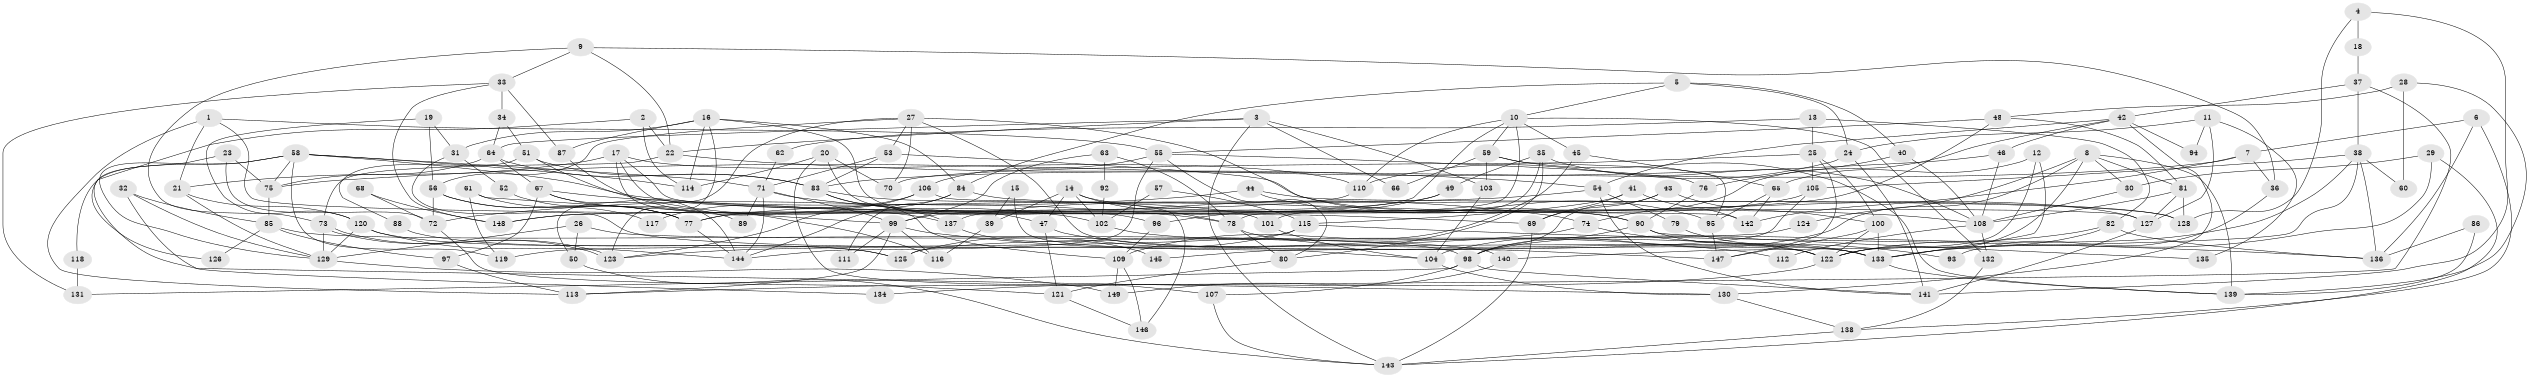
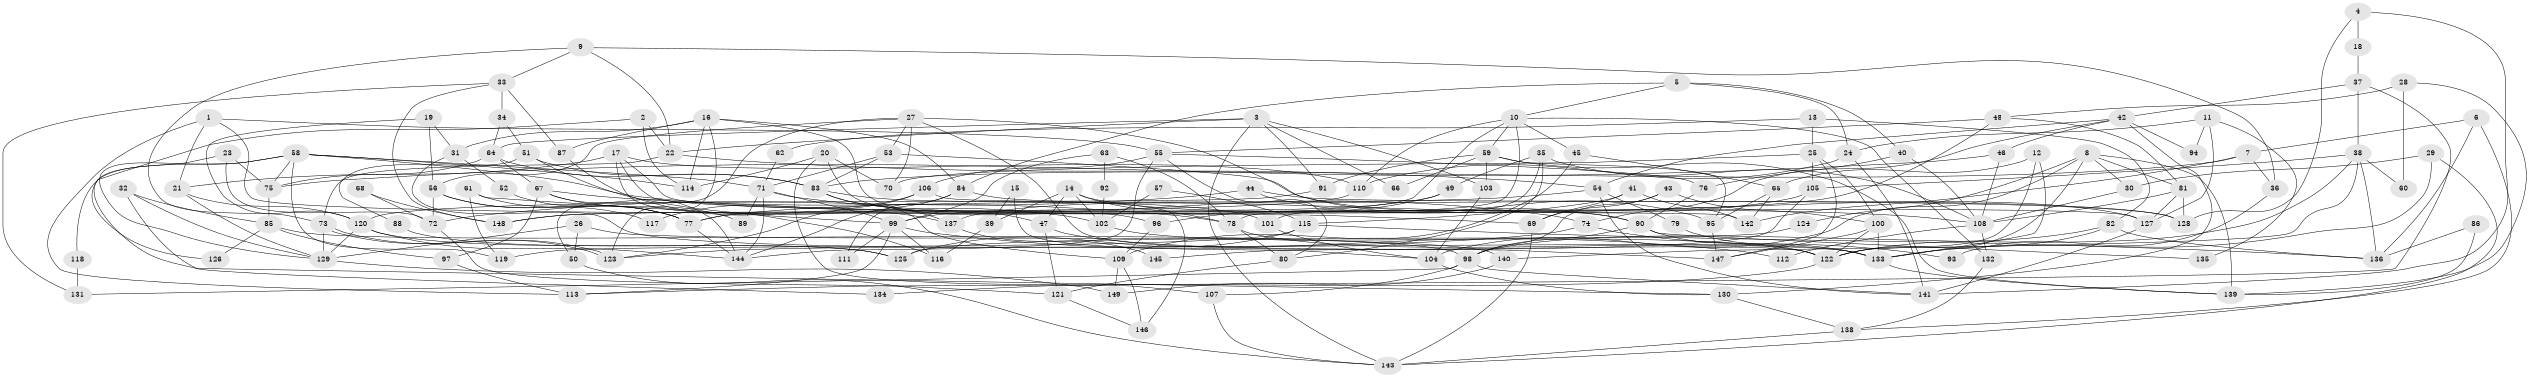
  graph {
    node [color=gray90 style=filled]
    1
    21
    55
    113
    142
    120
    129
    80
    76
    106
    144
    2
    22
    114
    126
    73
    54
    3
    64
    66
+   91
    103
    143
    83
    75
    67
    104
    4
    18
    128
    141
    37
    5
    10
    24
    40
    84
    45
    59
    77
    78
    110
    132
    108
    111
    6
    7
    136
    138
    36
    93
    101
    109
    137
    8
    30
    81
    122
    124
    139
    127
    130
    134
    125
    9
    33
    87
    34
    131
    148
    123
    65
    95
    133
    11
    94
    135
    12
    13
    25
    62
    82
    70
    100
    105
    147
    71
    14
    39
    47
    90
    102
    116
    121
    98
    15
    16
    31
    96
    52
    17
    69
    38
    42
    19
    56
    72
    117
    20
    107
    149
    79
    23
    85
    145
    26
    50
    140
    27
    53
    28
    48
    60
    29
    32
    97
    51
    88
    35
    49
    99
    112
    46
    74
    41
    115
    119
    43
    44
    146
    89
    57
    58
    118
    61
    63
    92
    68
    86
    1 -- 21
    1 -- 55
    1 -- 113
    1 -- 142
    21 -- 120
    21 -- 129
    55 -- 80
    55 -- 76
    55 -- 106
    55 -- 144
    120 -- 129
    120 -- 144
    120 -- 125
    129 -- 149
    80 -- 121
    76 -- 90
    106 -- 123
    106 -- 117
    106 -- 146
    2 -- 22
    2 -- 114
    2 -- 126
    22 -- 73
    22 -- 54
    73 -- 129
    73 -- 123
    73 -- 123
    54 -- 141
    54 -- 77
    54 -- 79
    3 -- 22
    3 -- 64
    3 -- 66
+   3 -- 91
    3 -- 103
    3 -- 143
    64 -- 83
    64 -- 75
    64 -- 67
+   91 -- 120
    103 -- 104
    83 -- 101
    83 -- 109
    83 -- 137
    75 -- 85
    67 -- 144
    67 -- 78
    67 -- 97
    67 -- 89
    104 -- 130
    4 -- 18
    4 -- 128
    4 -- 141
    18 -- 37
    37 -- 113
    37 -- 38
    37 -- 42
    5 -- 10
    5 -- 24
    5 -- 40
    5 -- 84
    10 -- 45
    10 -- 59
    10 -- 77
    10 -- 78
    10 -- 110
    10 -- 132
    24 -- 141
    24 -- 110
    40 -- 76
    40 -- 108
    84 -- 144
    84 -- 128
    84 -- 111
    45 -- 109
    45 -- 65
    59 -- 66
+   59 -- 91
    59 -- 103
    59 -- 139
    59 -- 95
    77 -- 144
    78 -- 80
    78 -- 133
    110 -- 148
    132 -- 138
    108 -- 132
    108 -- 112
    6 -- 7
    6 -- 136
    6 -- 138
    7 -- 142
    7 -- 83
    7 -- 36
    138 -- 143
    36 -- 93
    101 -- 104
    109 -- 149
    109 -- 146
    137 -- 145
    8 -- 104
    8 -- 30
    8 -- 81
    8 -- 122
    8 -- 124
    8 -- 139
    30 -- 108
    81 -- 128
    81 -- 108
    81 -- 127
    122 -- 134
    124 -- 125
    127 -- 141
    130 -- 138
    9 -- 22
    9 -- 73
    9 -- 36
    9 -- 33
    33 -- 87
    33 -- 34
    33 -- 131
    33 -- 148
    87 -- 137
    34 -- 64
    34 -- 51
    65 -- 142
    65 -- 95
    95 -- 147
    133 -- 139
    11 -- 24
    11 -- 127
    11 -- 94
    11 -- 135
    12 -- 122
    12 -- 65
    12 -- 133
    13 -- 25
    13 -- 62
    13 -- 82
    25 -- 70
    25 -- 100
    25 -- 105
    25 -- 147
    62 -- 71
    82 -- 136
    82 -- 122
    82 -- 133
    100 -- 122
    100 -- 133
    100 -- 147
    105 -- 137
    105 -- 145
    71 -- 144
    71 -- 99
    71 -- 74
    71 -- 89
    14 -- 78
    14 -- 39
    14 -- 47
    14 -- 90
    14 -- 102
    39 -- 116
    47 -- 147
    47 -- 121
    90 -- 122
    90 -- 135
    90 -- 98
    102 -- 122
    121 -- 146
    98 -- 141
    98 -- 131
    98 -- 107
    15 -- 104
    15 -- 39
    16 -- 114
    16 -- 84
    16 -- 87
    16 -- 123
    16 -- 31
    16 -- 96
    31 -- 133
    31 -- 52
    96 -- 109
    52 -- 77
    17 -- 21
    17 -- 110
    17 -- 127
    17 -- 116
    17 -- 69
    69 -- 143
    38 -- 136
    38 -- 105
    38 -- 98
    38 -- 140
    38 -- 60
    42 -- 54
    42 -- 130
    42 -- 94
    42 -- 46
    42 -- 74
    19 -- 120
    19 -- 31
    19 -- 56
    56 -- 77
    56 -- 72
    56 -- 117
    72 -- 121
    20 -- 114
    20 -- 70
    20 -- 47
    20 -- 107
    107 -- 143
    79 -- 133
    23 -- 75
    23 -- 130
    23 -- 72
    85 -- 126
    85 -- 98
    85 -- 97
    26 -- 129
    26 -- 50
    26 -- 140
    50 -- 143
    140 -- 149
    27 -- 122
    27 -- 95
    27 -- 70
    27 -- 56
    27 -- 50
    27 -- 53
    53 -- 83
    53 -- 127
    53 -- 71
    28 -- 139
    28 -- 48
    28 -- 60
    48 -- 55
    48 -- 81
    48 -- 148
    29 -- 143
    29 -- 30
    29 -- 133
    32 -- 129
    32 -- 134
    32 -- 85
    97 -- 113
    51 -- 83
    51 -- 102
    51 -- 88
    88 -- 125
    35 -- 80
    35 -- 108
    35 -- 101
    35 -- 49
    49 -- 96
    49 -- 99
    99 -- 113
    99 -- 111
    99 -- 116
    99 -- 112
    46 -- 75
    46 -- 108
    74 -- 93
    74 -- 123
    41 -- 142
    41 -- 69
    41 -- 115
    115 -- 136
    115 -- 125
    115 -- 119
    43 -- 100
    43 -- 98
    43 -- 69
    44 -- 128
    44 -- 90
    44 -- 72
    57 -- 102
    57 -- 115
    58 -- 129
    58 -- 114
    58 -- 75
    58 -- 108
    58 -- 71
    58 -- 119
    58 -- 118
    118 -- 131
    61 -- 77
    61 -- 99
    61 -- 119
    63 -- 78
    63 -- 99
    63 -- 92
    92 -- 102
    68 -- 148
    68 -- 72
    86 -- 136
    86 -- 139
  }
